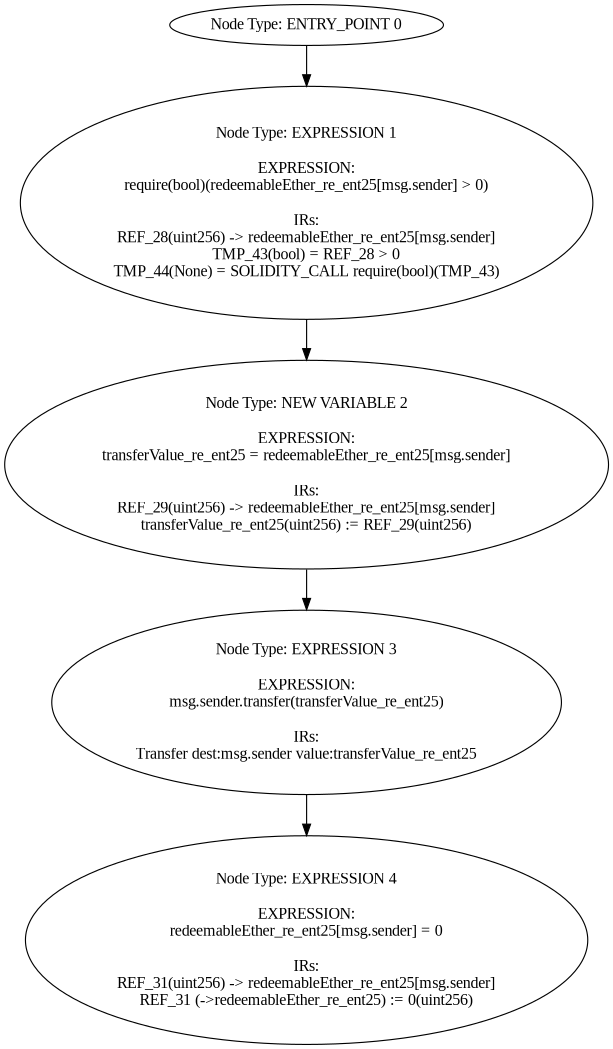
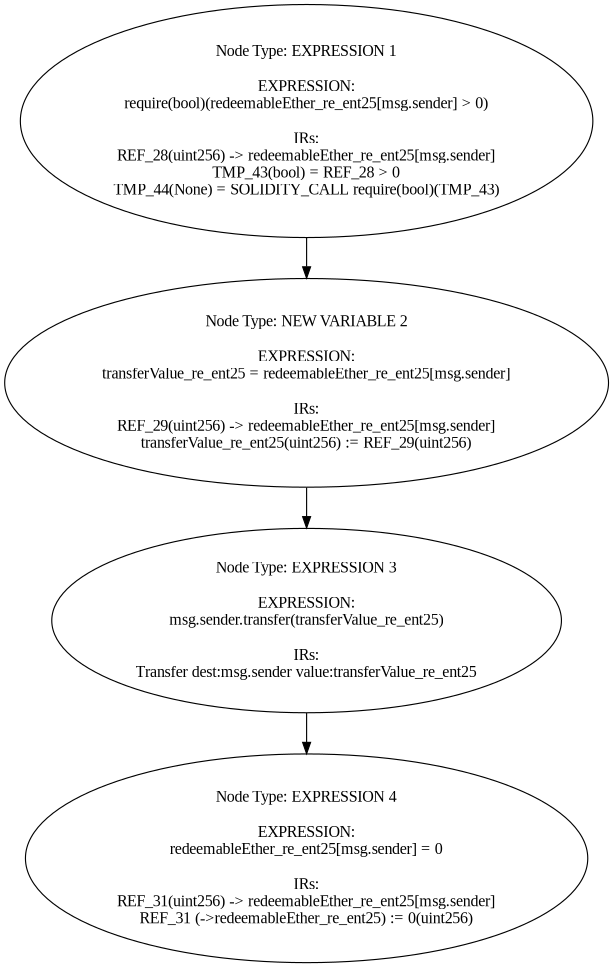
  digraph {
    fontname="Liberation Serif"
    node [fontname="Liberation Serif"]
    edge [fontname="Liberation Serif"]
-   n1 [label="Node Type: ENTRY_POINT 0\n"]
    n2 [label="Node Type: EXPRESSION 1\n\nEXPRESSION:\nrequire(bool)(redeemableEther_re_ent25[msg.sender] > 0)\n\nIRs:\nREF_28(uint256) -> redeemableEther_re_ent25[msg.sender]\nTMP_43(bool) = REF_28 > 0\nTMP_44(None) = SOLIDITY_CALL require(bool)(TMP_43)"]
    n3 [label="Node Type: NEW VARIABLE 2\n\nEXPRESSION:\ntransferValue_re_ent25 = redeemableEther_re_ent25[msg.sender]\n\nIRs:\nREF_29(uint256) -> redeemableEther_re_ent25[msg.sender]\ntransferValue_re_ent25(uint256) := REF_29(uint256)"]
    n4 [label="Node Type: EXPRESSION 3\n\nEXPRESSION:\nmsg.sender.transfer(transferValue_re_ent25)\n\nIRs:\nTransfer dest:msg.sender value:transferValue_re_ent25"]
    n5 [label="Node Type: EXPRESSION 4\n\nEXPRESSION:\nredeemableEther_re_ent25[msg.sender] = 0\n\nIRs:\nREF_31(uint256) -> redeemableEther_re_ent25[msg.sender]\nREF_31 (->redeemableEther_re_ent25) := 0(uint256)"]
-   n1 -> n2
    n2 -> n3
    n3 -> n4
    n4 -> n5
  }
